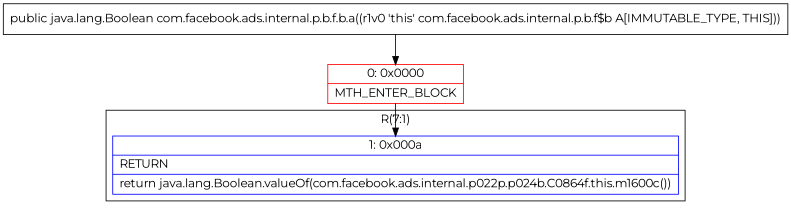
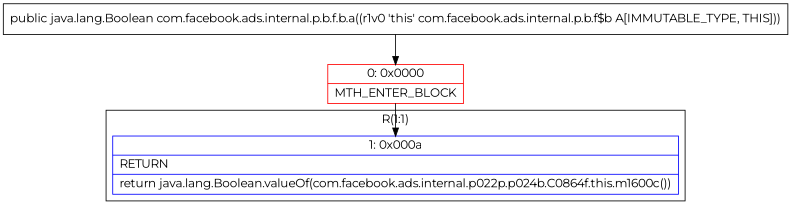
  digraph {
    fontname=Montserrat
    node [shape=record fontname=Montserrat]
    edge [fontname=Montserrat]
    n1 [color=blue label="{1\:\ 0x000a|RETURN\l|return java.lang.Boolean.valueOf(com.facebook.ads.internal.p022p.p024b.C0864f.this.m1600c())\l}"]
    n2 [color=red label="{0\:\ 0x0000|MTH_ENTER_BLOCK\l}"]
    n3 [label="{public java.lang.Boolean com.facebook.ads.internal.p.b.f.b.a((r1v0 'this' com.facebook.ads.internal.p.b.f$b A[IMMUTABLE_TYPE, THIS])) }"]
    subgraph cluster_1 {
-     label="R(7:1)"
+     label="R(1:1)"
      n1
    }
    n2 -> n1
    n3 -> n2
  }
